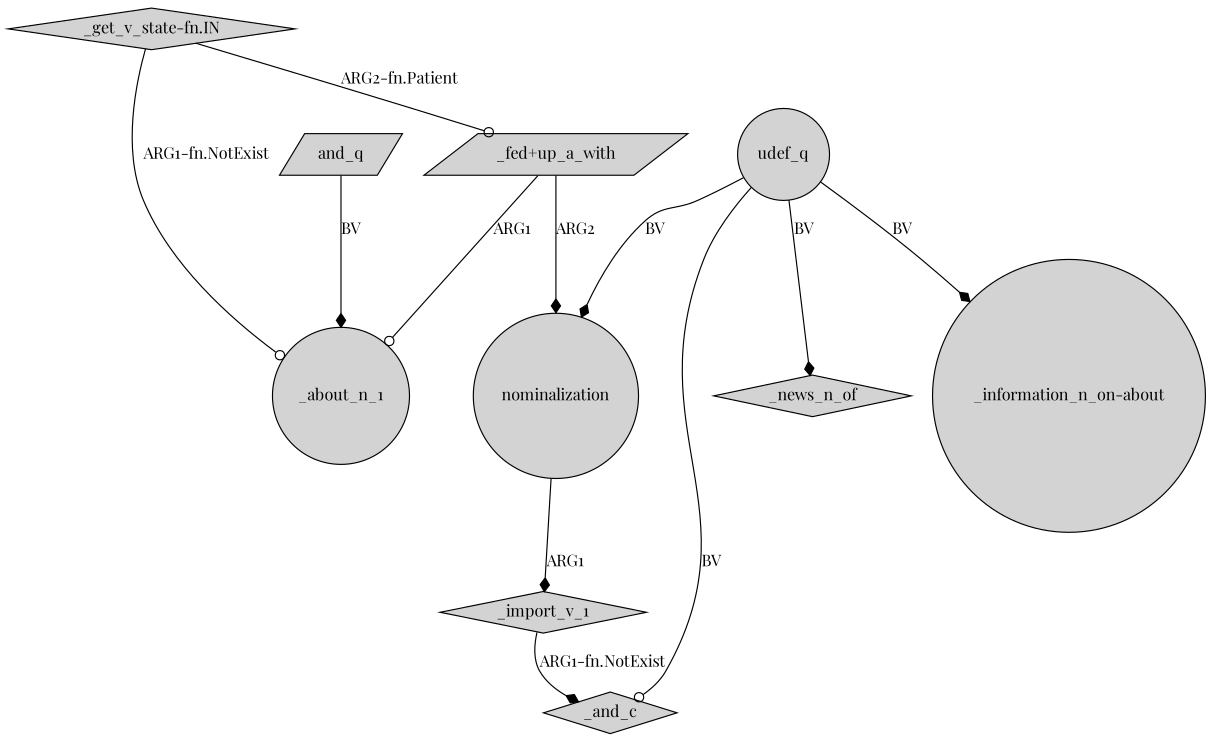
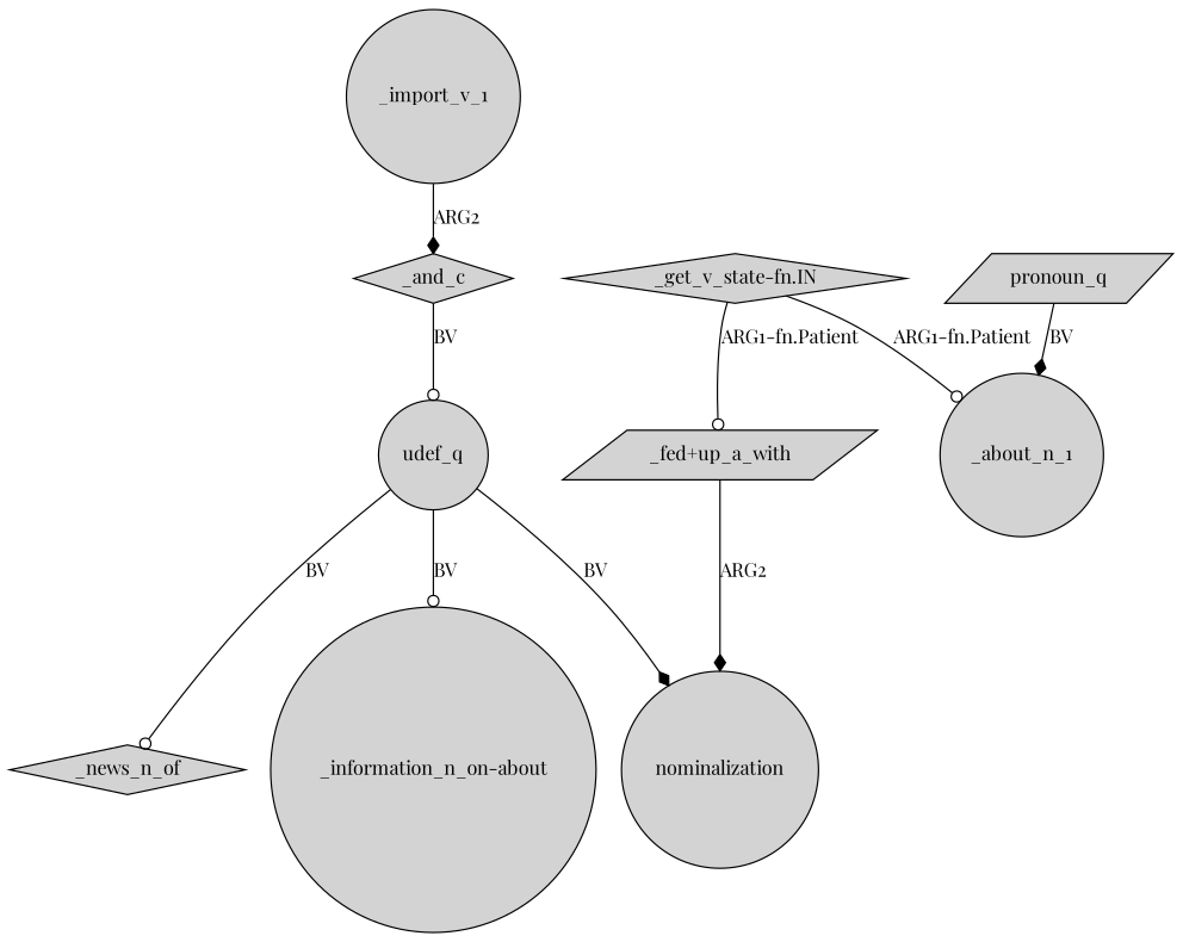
  digraph {
    fontname="Playfair Display"
    node [fontname="Playfair Display" shape=circle style=filled]
    edge [arrowhead=diamond fontname="Playfair Display"]
    "_fed+up_a_with" [shape=parallelogram]
    n2 [label=_about_n_1]
    nominalization
-   _import_v_1 [shape=diamond]
+   _import_v_1
    _and_c [shape=diamond]
    "_get_v_state-fn.IN" [shape=diamond]
    udef_q
    _news_n_of [shape=diamond]
    "_information_n_on-about"
-   pronoun_q [shape=parallelogram label=and_q]
-   "_fed+up_a_with" -> n2 [arrowhead=odot label=ARG1]
+   pronoun_q [shape=parallelogram]
    "_fed+up_a_with" -> nominalization [label=ARG2]
-   nominalization -> _import_v_1 [label=ARG1]
-   _import_v_1 -> _and_c [label="ARG1-fn.NotExist"]
-   "_get_v_state-fn.IN" -> "_fed+up_a_with" [arrowhead=odot label="ARG2-fn.Patient"]
-   "_get_v_state-fn.IN" -> n2 [arrowhead=odot label="ARG1-fn.NotExist"]
+   _import_v_1 -> _and_c [label=ARG2]
+   "_get_v_state-fn.IN" -> "_fed+up_a_with" [arrowhead=odot label="ARG1-fn.Patient"]
+   "_get_v_state-fn.IN" -> n2 [arrowhead=odot label="ARG1-fn.Patient"]
    udef_q -> nominalization [label=BV]
-   udef_q -> _and_c [arrowhead=odot label=BV]
-   udef_q -> _news_n_of [label=BV]
-   udef_q -> "_information_n_on-about" [label=BV]
+   _and_c -> udef_q [arrowhead=odot label=BV]
+   udef_q -> _news_n_of [arrowhead=odot label=BV]
+   udef_q -> "_information_n_on-about" [arrowhead=odot label=BV]
    pronoun_q -> n2 [label=BV]
  }
